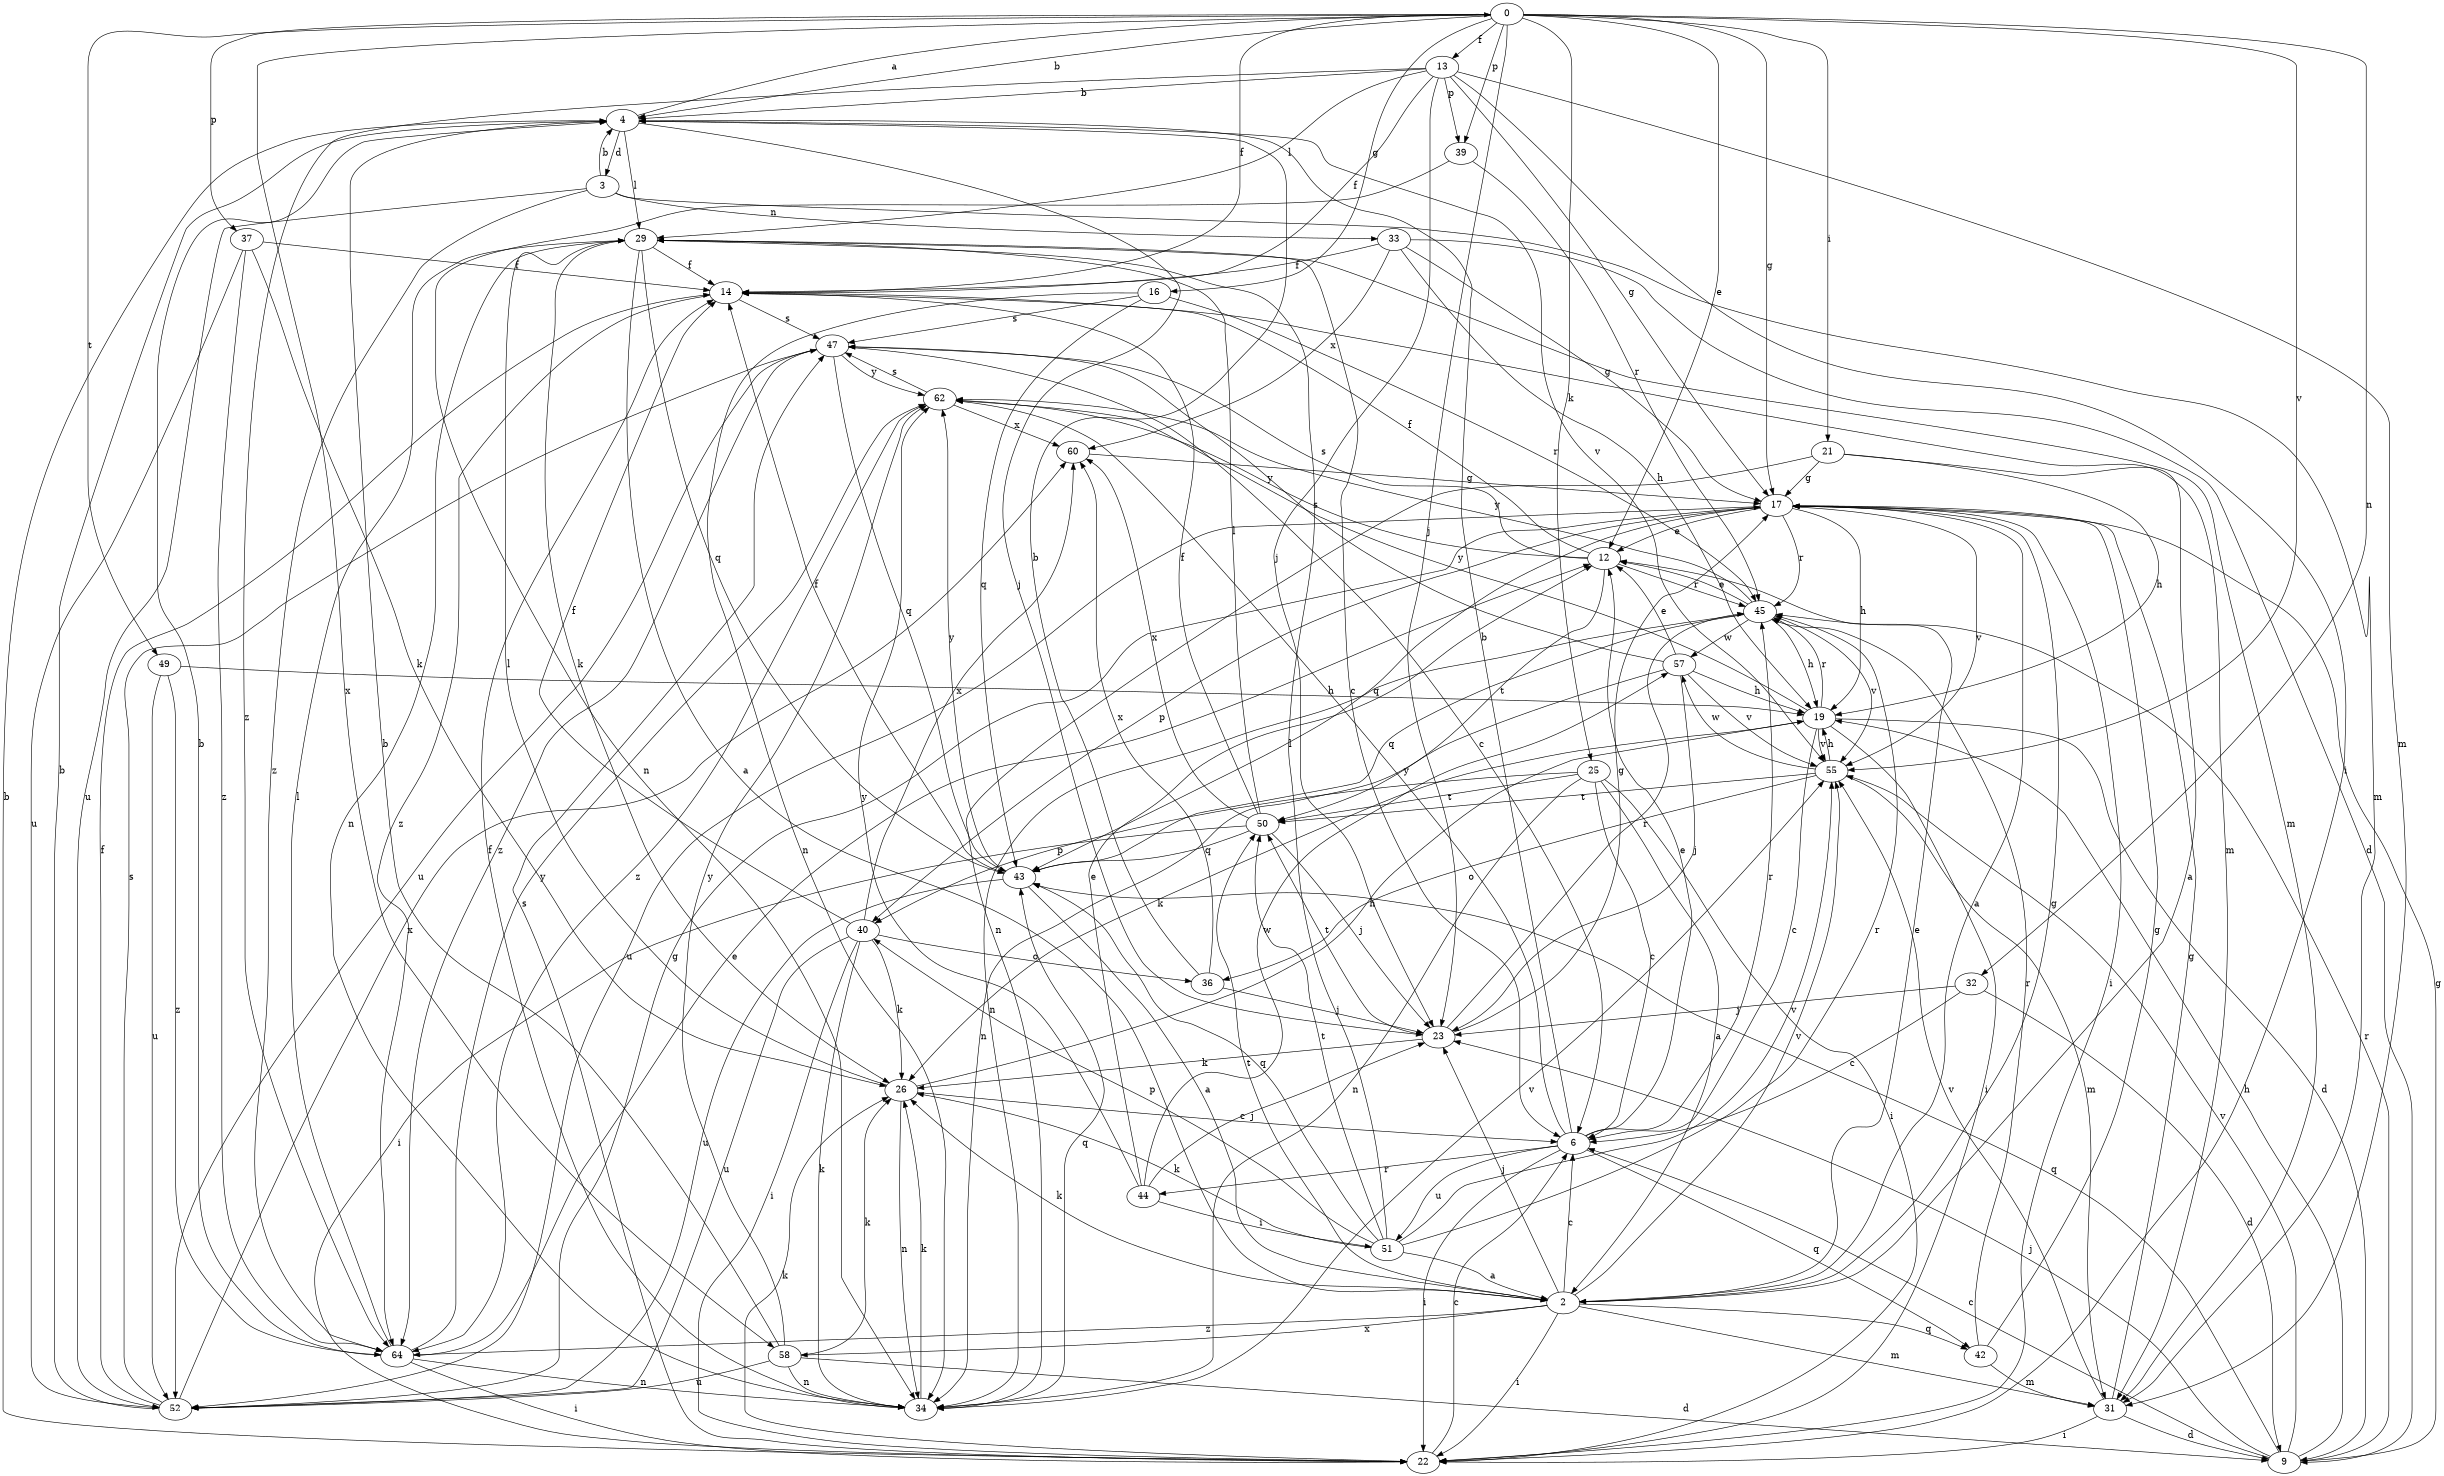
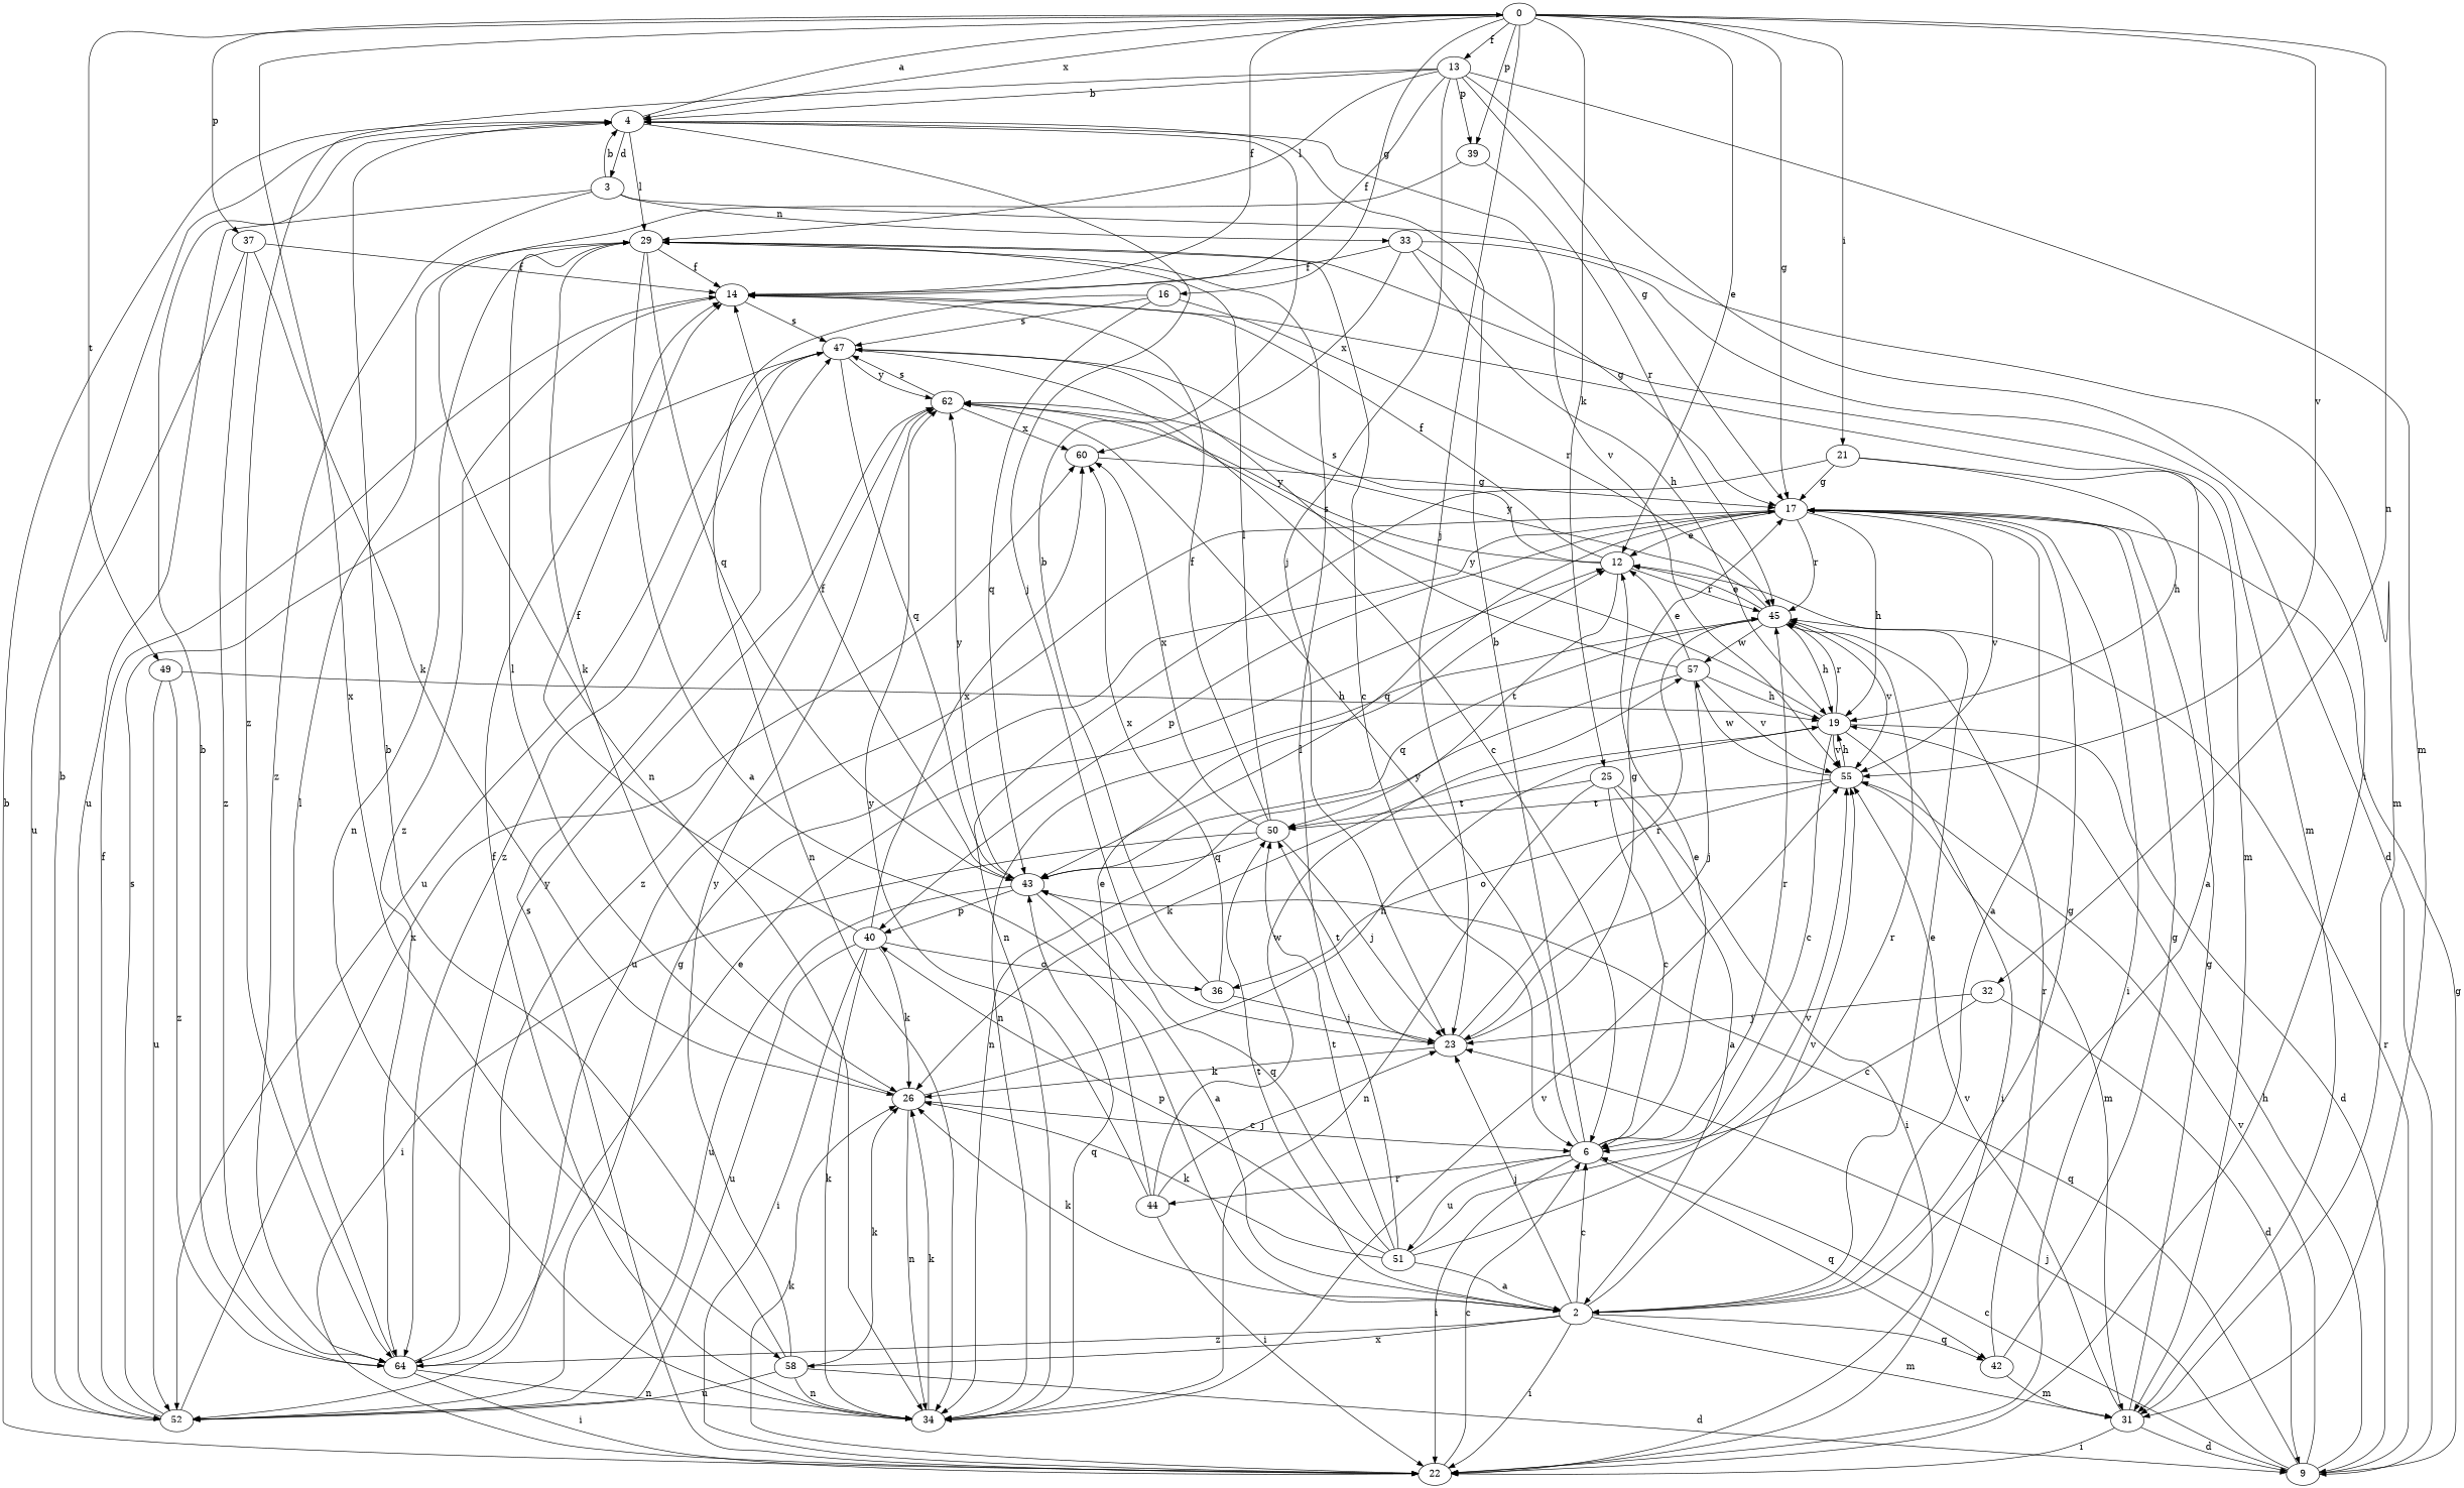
  strict digraph {
    0
    4
    12
    13
    14
    16
    17
    21
    23
    25
    32
    37
    39
    49
    55
    58
    n17 [label=3]
    29
    50
    45
    62
    47
    22
    31
    64
    43
    34
    2
    52
    19
    40
    26
    6
    9
    36
    57
    42
    44
    51
    60
    33
-   0 -> 4 [label=b]
+   0 -> 4 [label=x]
    0 -> 12 [label=e]
    0 -> 13 [label=f]
    0 -> 14 [label=f]
    0 -> 16 [label=g]
    0 -> 17 [label=g]
    0 -> 21 [label=i]
    0 -> 23 [label=j]
    0 -> 25 [label=k]
    0 -> 32 [label=n]
    0 -> 37 [label=p]
    0 -> 39 [label=p]
    0 -> 49 [label=t]
    0 -> 55 [label=v]
    0 -> 58 [label=x]
    4 -> 0 [label=a]
    4 -> 23 [label=j]
    4 -> 55 [label=v]
    4 -> n17 [label=d]
    4 -> 29 [label=l]
    12 -> 14 [label=f]
    12 -> 50 [label=t]
    12 -> 45 [label=r]
    12 -> 62 [label=y]
    12 -> 47 [label=s]
    13 -> 4 [label=b]
    13 -> 14 [label=f]
    13 -> 17 [label=g]
    13 -> 23 [label=j]
    13 -> 39 [label=p]
    13 -> 29 [label=l]
    13 -> 22 [label=i]
    13 -> 31 [label=m]
    13 -> 64 [label=z]
    14 -> 47 [label=s]
    14 -> 31 [label=m]
    14 -> 64 [label=z]
    16 -> 45 [label=r]
    16 -> 47 [label=s]
    16 -> 43 [label=q]
    16 -> 34 [label=n]
    17 -> 12 [label=e]
    17 -> 55 [label=v]
    17 -> 45 [label=r]
    17 -> 22 [label=i]
    17 -> 43 [label=q]
    17 -> 2 [label=a]
    17 -> 52 [label=u]
    17 -> 19 [label=h]
    17 -> 40 [label=p]
    21 -> 17 [label=g]
    21 -> 34 [label=n]
    21 -> 2 [label=a]
    21 -> 19 [label=h]
    23 -> 17 [label=g]
    23 -> 50 [label=t]
    23 -> 45 [label=r]
    23 -> 26 [label=k]
    25 -> 50 [label=t]
    25 -> 22 [label=i]
    25 -> 34 [label=n]
    25 -> 2 [label=a]
-   25 -> 40 [label=p]
+   43 -> 40 [label=p]
    25 -> 6 [label=c]
    32 -> 23 [label=j]
    32 -> 6 [label=c]
    32 -> 9 [label=d]
    37 -> 14 [label=f]
    37 -> 64 [label=z]
    37 -> 52 [label=u]
    37 -> 26 [label=k]
    39 -> 45 [label=r]
    39 -> 34 [label=n]
    49 -> 64 [label=z]
    49 -> 52 [label=u]
    49 -> 19 [label=h]
    55 -> 50 [label=t]
    55 -> 31 [label=m]
    55 -> 19 [label=h]
    55 -> 36 [label=o]
    55 -> 57 [label=w]
    58 -> 4 [label=b]
    58 -> 62 [label=y]
    58 -> 34 [label=n]
    58 -> 52 [label=u]
    58 -> 26 [label=k]
    58 -> 9 [label=d]
    n17 -> 4 [label=b]
    n17 -> 31 [label=m]
    n17 -> 64 [label=z]
    n17 -> 52 [label=u]
    n17 -> 33 [label=n]
    29 -> 14 [label=f]
    29 -> 31 [label=m]
    29 -> 43 [label=q]
    29 -> 34 [label=n]
    29 -> 2 [label=a]
    29 -> 26 [label=k]
    29 -> 6 [label=c]
    50 -> 14 [label=f]
    50 -> 23 [label=j]
    50 -> 29 [label=l]
    50 -> 22 [label=i]
    50 -> 43 [label=q]
    50 -> 60 [label=x]
    45 -> 12 [label=e]
    45 -> 55 [label=v]
    45 -> 62 [label=y]
    45 -> 43 [label=q]
    45 -> 34 [label=n]
    45 -> 19 [label=h]
    45 -> 57 [label=w]
    62 -> 47 [label=s]
    62 -> 64 [label=z]
    62 -> 60 [label=x]
    47 -> 62 [label=y]
    47 -> 64 [label=z]
    47 -> 43 [label=q]
    47 -> 52 [label=u]
    47 -> 6 [label=c]
    22 -> 4 [label=b]
    22 -> 47 [label=s]
    22 -> 26 [label=k]
    22 -> 6 [label=c]
    31 -> 17 [label=g]
    31 -> 55 [label=v]
    31 -> 22 [label=i]
    31 -> 9 [label=d]
    64 -> 4 [label=b]
    64 -> 12 [label=e]
    64 -> 29 [label=l]
    64 -> 62 [label=y]
    64 -> 22 [label=i]
    64 -> 34 [label=n]
    43 -> 14 [label=f]
    43 -> 62 [label=y]
    43 -> 2 [label=a]
    43 -> 52 [label=u]
    34 -> 14 [label=f]
    34 -> 55 [label=v]
    34 -> 43 [label=q]
    34 -> 26 [label=k]
    2 -> 12 [label=e]
    2 -> 17 [label=g]
    2 -> 23 [label=j]
    2 -> 55 [label=v]
    2 -> 58 [label=x]
    2 -> 50 [label=t]
    2 -> 22 [label=i]
    2 -> 31 [label=m]
    2 -> 64 [label=z]
    2 -> 26 [label=k]
    2 -> 6 [label=c]
    2 -> 42 [label=q]
    52 -> 4 [label=b]
    52 -> 14 [label=f]
    52 -> 17 [label=g]
    52 -> 47 [label=s]
    52 -> 60 [label=x]
    19 -> 55 [label=v]
    19 -> 45 [label=r]
    19 -> 62 [label=y]
    19 -> 22 [label=i]
    19 -> 26 [label=k]
    19 -> 6 [label=c]
    19 -> 9 [label=d]
    40 -> 14 [label=f]
    40 -> 22 [label=i]
    40 -> 34 [label=k]
    40 -> 52 [label=u]
    40 -> 26 [label=k]
    40 -> 36 [label=o]
    40 -> 60 [label=x]
    26 -> 29 [label=l]
    26 -> 34 [label=n]
    26 -> 19 [label=h]
    26 -> 6 [label=c]
    6 -> 4 [label=b]
    6 -> 12 [label=e]
    6 -> 45 [label=r]
    6 -> 62 [label=y]
    6 -> 22 [label=i]
    6 -> 42 [label=q]
    6 -> 44 [label=r]
    6 -> 51 [label=u]
    9 -> 17 [label=g]
    9 -> 23 [label=j]
    9 -> 55 [label=v]
    9 -> 45 [label=r]
    9 -> 43 [label=q]
    9 -> 19 [label=h]
    9 -> 6 [label=c]
    36 -> 4 [label=b]
    36 -> 23 [label=j]
    36 -> 60 [label=x]
    57 -> 12 [label=e]
    57 -> 23 [label=j]
    57 -> 55 [label=v]
    57 -> 47 [label=s]
    57 -> 34 [label=n]
    57 -> 19 [label=h]
    42 -> 17 [label=g]
    42 -> 45 [label=r]
    42 -> 31 [label=m]
    44 -> 12 [label=e]
    44 -> 23 [label=j]
    44 -> 62 [label=y]
-   44 -> 51 [label=i]
+   44 -> 22 [label=i]
    44 -> 57 [label=w]
    51 -> 55 [label=v]
    51 -> 29 [label=l]
    51 -> 50 [label=t]
    51 -> 45 [label=r]
    51 -> 43 [label=q]
    51 -> 2 [label=a]
    51 -> 40 [label=p]
    51 -> 26 [label=k]
    60 -> 17 [label=g]
    33 -> 14 [label=f]
    33 -> 17 [label=g]
    33 -> 19 [label=h]
    33 -> 9 [label=d]
    33 -> 60 [label=x]
  }
